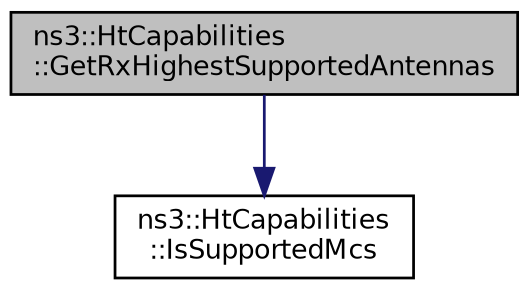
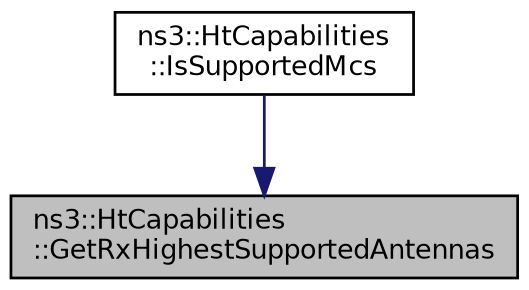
  digraph {
    rankdir=TB
    node [color=black fontname=Helvetica fontsize=10 shape=record style=filled]
    n1 [fillcolor=grey75 fontcolor=black height=0.2 label="ns3::HtCapabilities\l::GetRxHighestSupportedAntennas" width=0.4]
    n2 [fillcolor=white height=0.2 label="ns3::HtCapabilities\l::IsSupportedMcs" width=0.4]
-   n1 -> n2 [color=midnightblue fontname=Helvetica fontsize=10 labelfontname=Helvetica labelfontsize=10 style=solid]
+   n2 -> n1 [color=midnightblue fontname=Helvetica fontsize=10 labelfontname=Helvetica labelfontsize=10 style=solid]
  }
